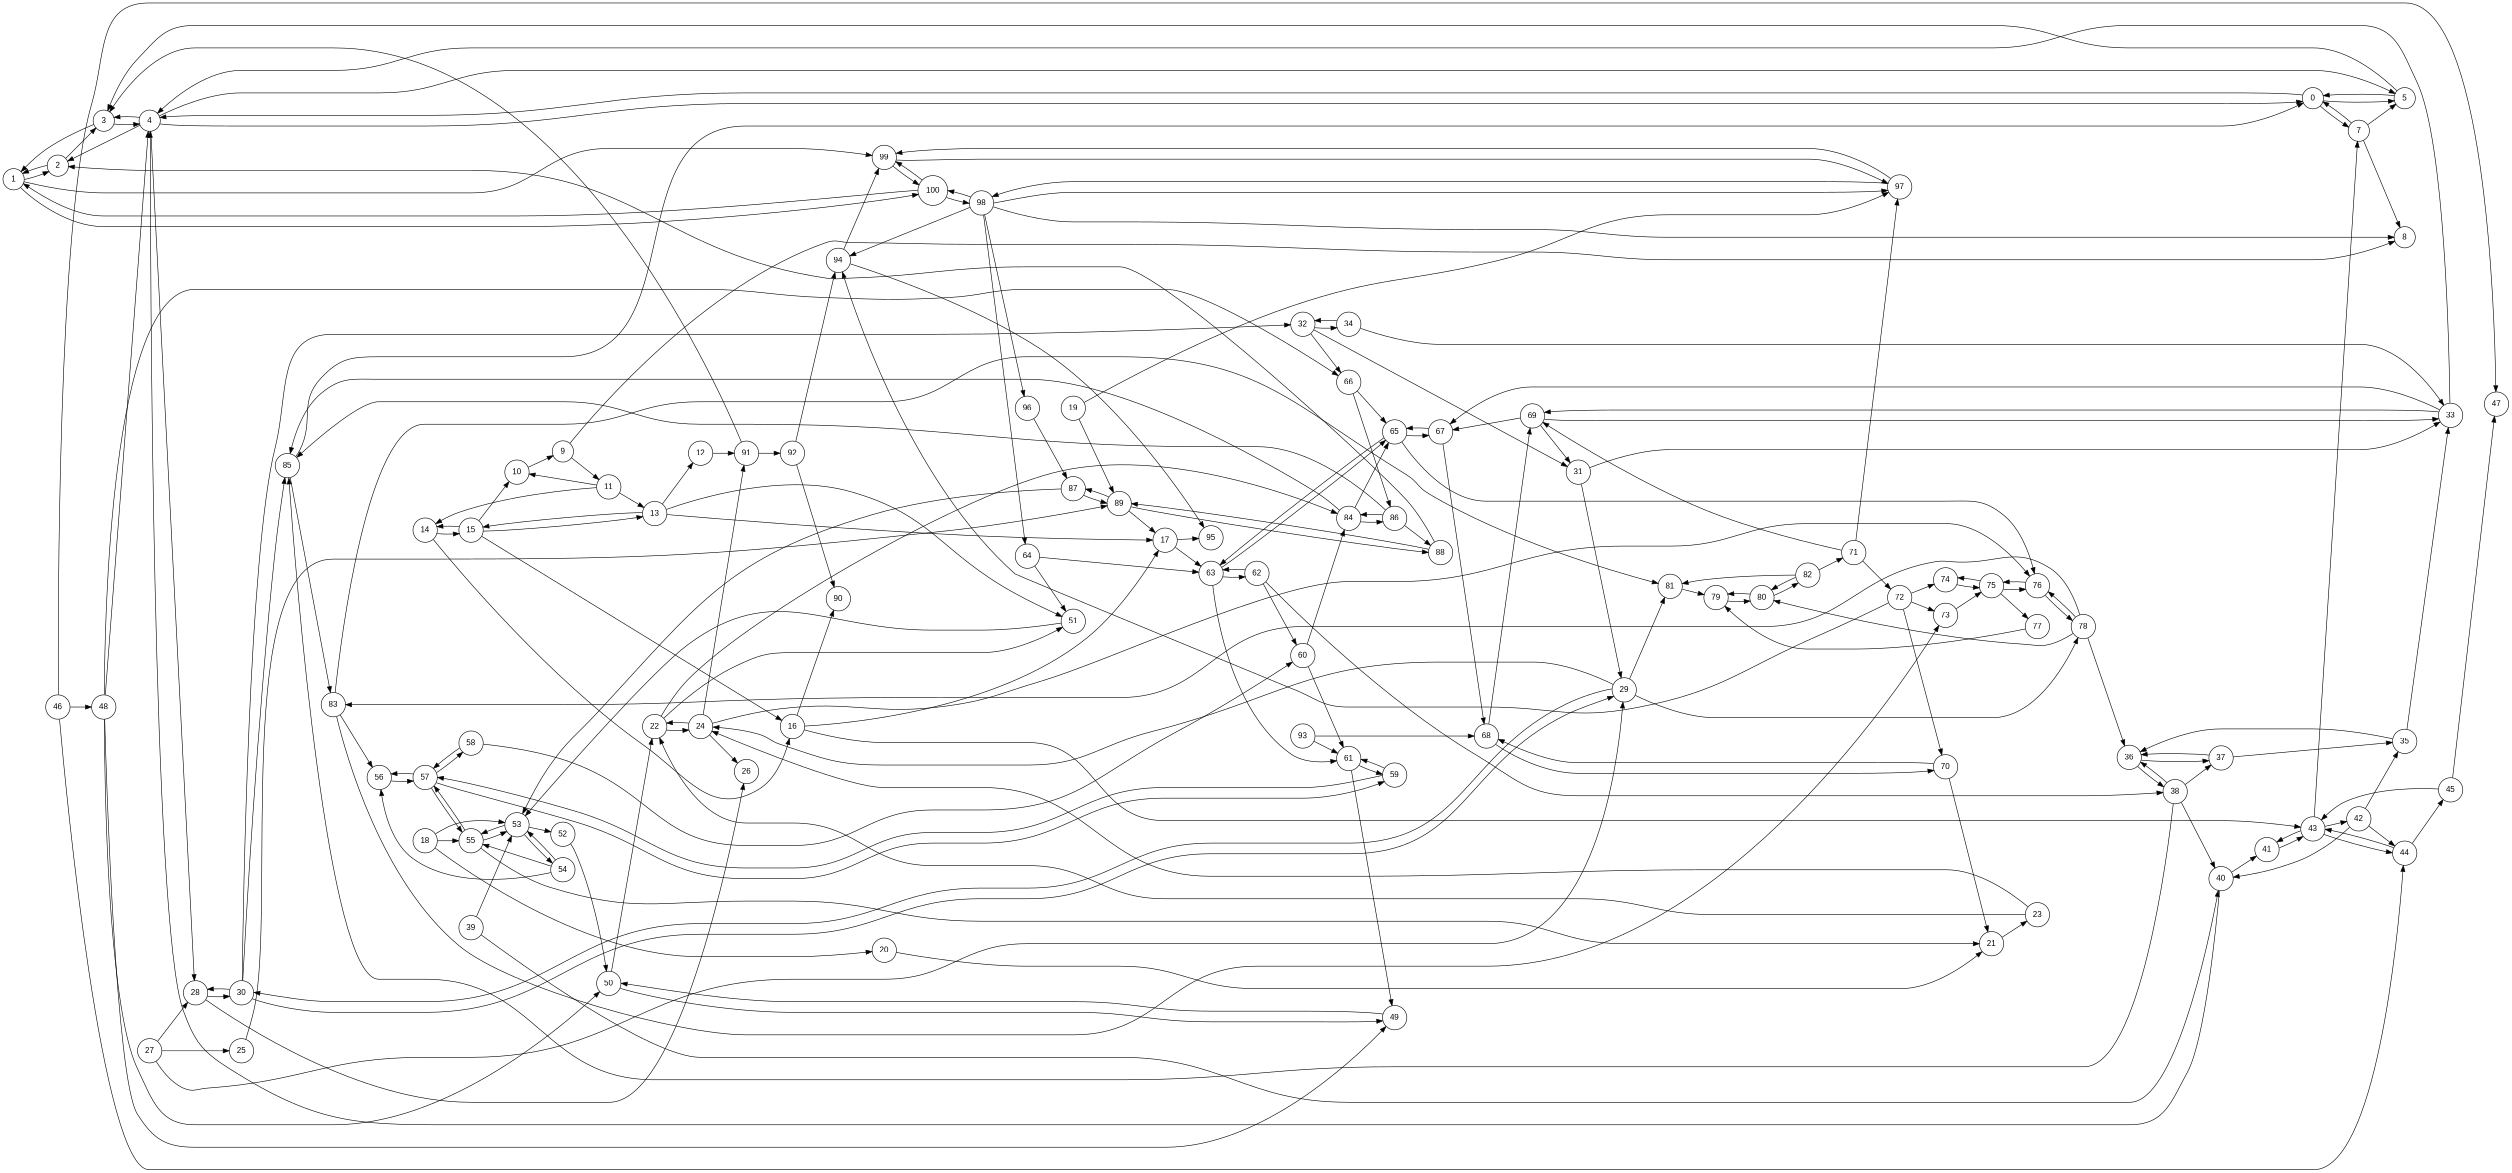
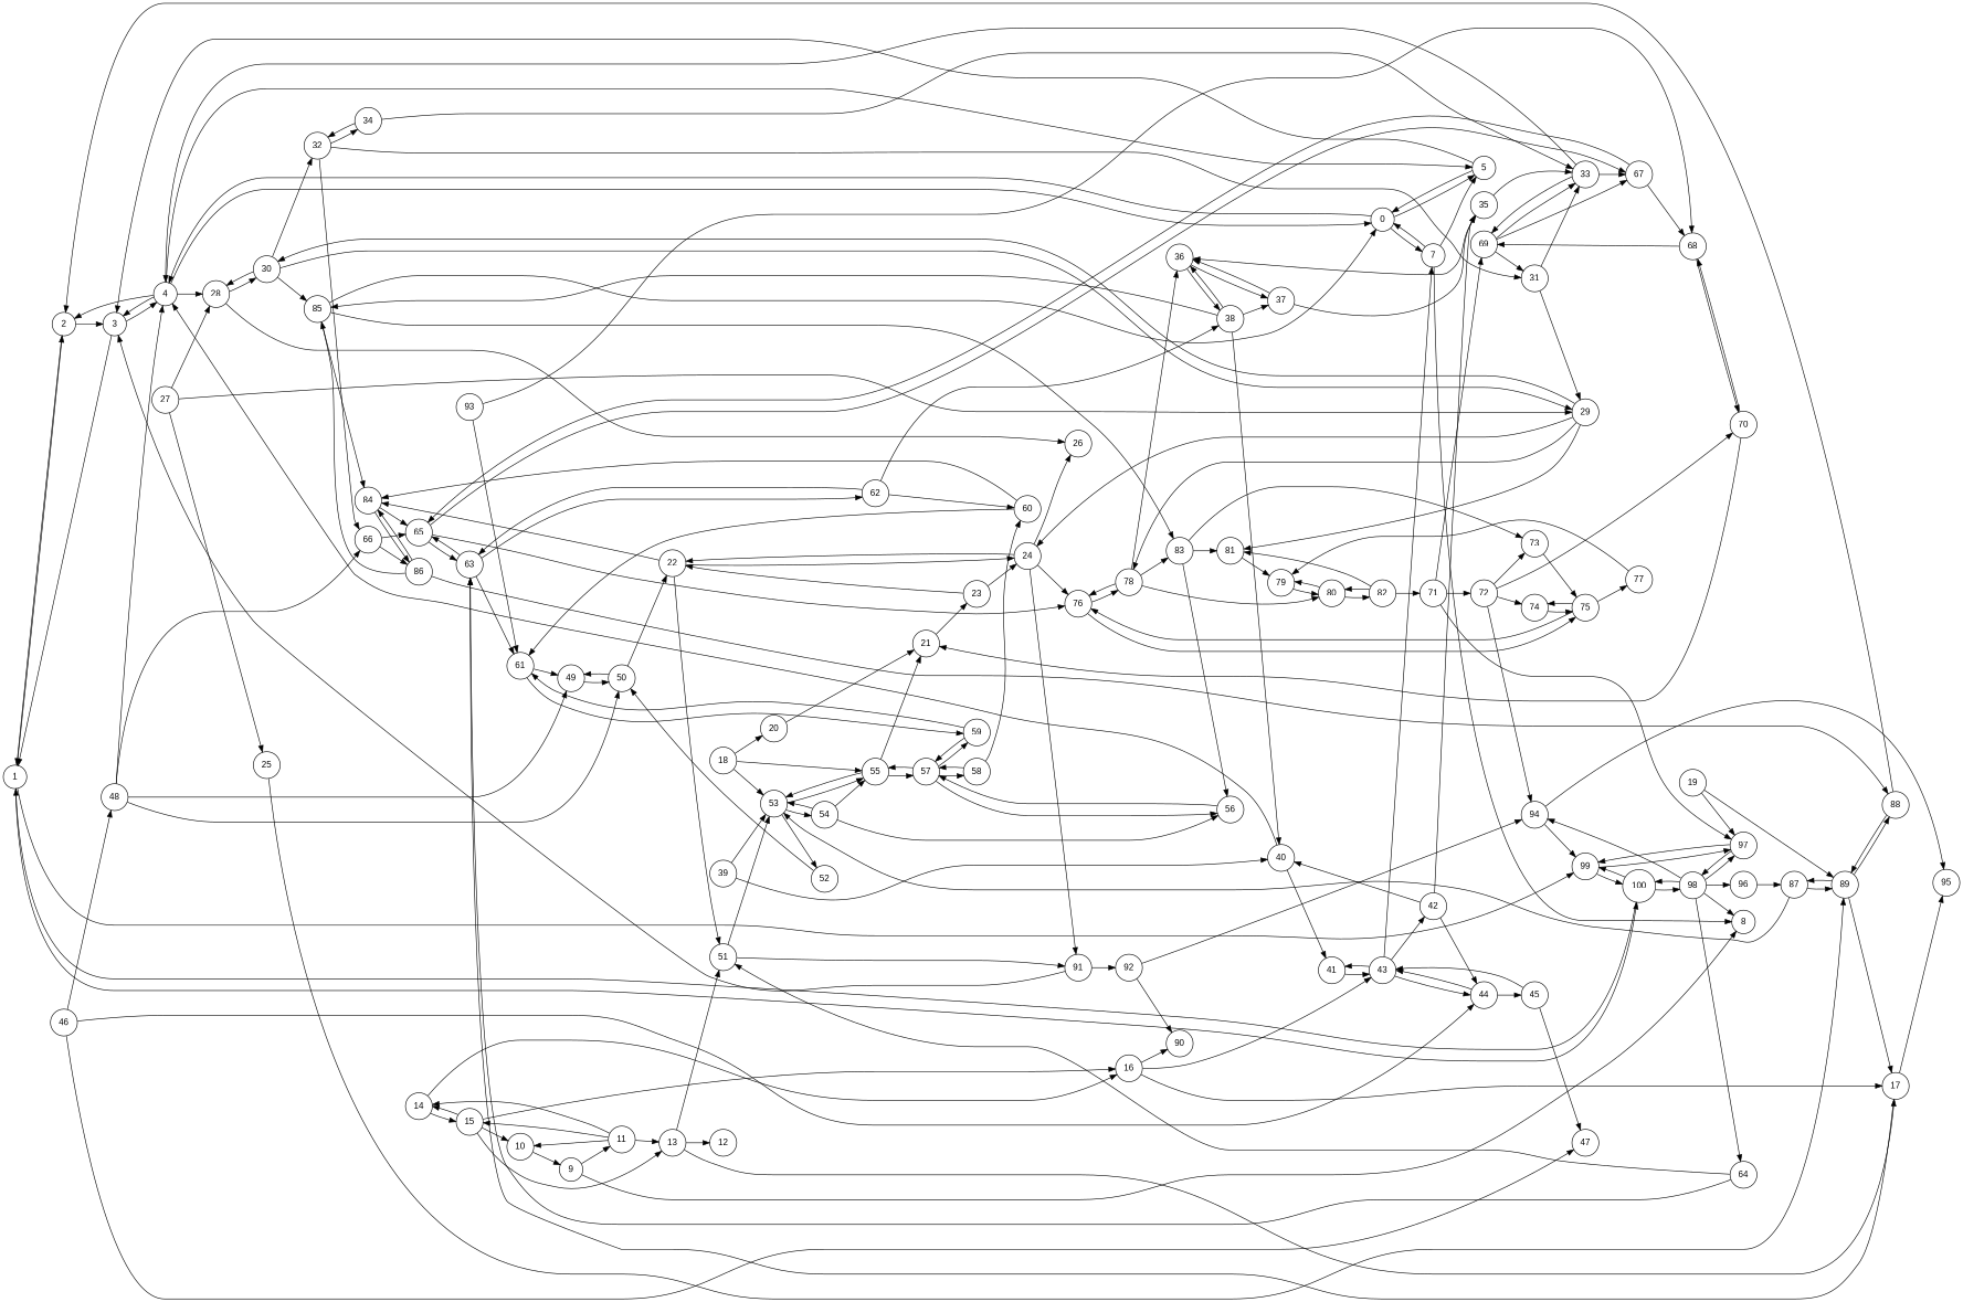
  digraph {
    rankdir=LR
    node [color=black fontname=Arial shape=circle]
    edge [color=black weight=2]
    1 [height=0.5 width=0.5]
    2 [height=0.5 width=0.5]
    99 [height=0.5 width=0.5]
    100 [height=0.5 width=0.5]
    3 [height=0.5 width=0.5]
    97 [height=0.5 width=0.5]
    98 [height=0.5 width=0.5]
    4 [height=0.5 width=0.5]
    8 [height=0.5 width=0.5]
    64 [height=0.5 width=0.5]
    94 [height=0.5 width=0.5]
    96 [height=0.5 width=0.5]
    5 [height=0.5 width=0.5]
    n14 [height=0.5 label=0 width=0.5]
    28 [height=0.5 width=0.5]
    7 [height=0.5 width=0.5]
    26 [height=0.5 width=0.5]
    30 [height=0.5 width=0.5]
    29 [height=0.5 width=0.5]
    32 [height=0.5 width=0.5]
    85 [height=0.5 width=0.5]
    52 [height=0.5 width=0.5]
    50 [height=0.5 width=0.5]
    9 [height=0.5 width=0.5]
    11 [height=0.5 width=0.5]
    10 [height=0.5 width=0.5]
    13 [height=0.5 width=0.5]
    14 [height=0.5 width=0.5]
    12 [height=0.5 width=0.5]
    15 [height=0.5 width=0.5]
    17 [height=0.5 width=0.5]
    51 [height=0.5 width=0.5]
    16 [height=0.5 width=0.5]
    63 [height=0.5 width=0.5]
    95 [height=0.5 width=0.5]
    53 [height=0.5 width=0.5]
    91 [height=0.5 width=0.5]
    43 [height=0.5 width=0.5]
    90 [height=0.5 width=0.5]
    61 [height=0.5 width=0.5]
    62 [height=0.5 width=0.5]
    65 [height=0.5 width=0.5]
    55 [height=0.5 width=0.5]
    54 [height=0.5 width=0.5]
    92 [height=0.5 width=0.5]
    41 [height=0.5 width=0.5]
    42 [height=0.5 width=0.5]
    44 [height=0.5 width=0.5]
    35 [height=0.5 width=0.5]
    40 [height=0.5 width=0.5]
    45 [height=0.5 width=0.5]
    49 [height=0.5 width=0.5]
    59 [height=0.5 width=0.5]
    38 [height=0.5 width=0.5]
    60 [height=0.5 width=0.5]
    76 [height=0.5 width=0.5]
    67 [height=0.5 width=0.5]
    18 [height=0.5 width=0.5]
    20 [height=0.5 width=0.5]
    21 [height=0.5 width=0.5]
    57 [height=0.5 width=0.5]
    23 [height=0.5 width=0.5]
    56 [height=0.5 width=0.5]
    58 [height=0.5 width=0.5]
    19 [height=0.5 width=0.5]
    89 [height=0.5 width=0.5]
    88 [height=0.5 width=0.5]
    87 [height=0.5 width=0.5]
    22 [height=0.5 width=0.5]
    24 [height=0.5 width=0.5]
    84 [height=0.5 width=0.5]
    86 [height=0.5 width=0.5]
    78 [height=0.5 width=0.5]
    75 [height=0.5 width=0.5]
    36 [height=0.5 width=0.5]
    80 [height=0.5 width=0.5]
    83 [height=0.5 width=0.5]
    74 [height=0.5 width=0.5]
    77 [height=0.5 width=0.5]
    25 [height=0.5 width=0.5]
    27 [height=0.5 width=0.5]
    81 [height=0.5 width=0.5]
    79 [height=0.5 width=0.5]
    31 [height=0.5 width=0.5]
    34 [height=0.5 width=0.5]
    66 [height=0.5 width=0.5]
    37 [height=0.5 width=0.5]
    82 [height=0.5 width=0.5]
    73 [height=0.5 width=0.5]
    33 [height=0.5 width=0.5]
    69 [height=0.5 width=0.5]
    68 [height=0.5 width=0.5]
    70 [height=0.5 width=0.5]
    39 [height=0.5 width=0.5]
    47 [height=0.5 width=0.5]
    46 [height=0.5 width=0.5]
    48 [height=0.5 width=0.5]
    71 [height=0.5 width=0.5]
    72 [height=0.5 width=0.5]
    93 [height=0.5 width=0.5]
    1 -> 2
    1 -> 99
    1 -> 100
    2 -> 1
    2 -> 3
    99 -> 100
    99 -> 97
    100 -> 1
    100 -> 99
    100 -> 98
    3 -> 1
    3 -> 4
    97 -> 99
    97 -> 98
    98 -> 100
    98 -> 97
    98 -> 8
    98 -> 64
    98 -> 94
    98 -> 96
    4 -> 2
    4 -> 3
    4 -> 5
    4 -> n14
    4 -> 28
    64 -> 51
    64 -> 63
    94 -> 99
    94 -> 95
    96 -> 87
    5 -> 3
    5 -> n14
    n14 -> 4
    n14 -> 5
    n14 -> 7
    28 -> 26
    28 -> 30
    7 -> 8
    7 -> 5
    7 -> n14
    30 -> 28
    30 -> 29
    30 -> 32
    30 -> 85
    29 -> 30
    29 -> 24
    29 -> 78
    29 -> 81
    32 -> 31
    32 -> 34
    32 -> 66
    85 -> n14
-   84 -> 85
+   85 -> 84
    85 -> 83
    52 -> 50
    50 -> 49
    50 -> 22
    9 -> 8
    9 -> 11
    11 -> 10
    11 -> 13
    11 -> 14
    10 -> 9
    13 -> 12
-   13 -> 15
+   11 -> 15
    13 -> 17
    13 -> 51
    14 -> 15
    14 -> 16
    15 -> 10
    15 -> 13
    15 -> 14
    15 -> 16
    17 -> 63
    17 -> 95
    51 -> 53
-   12 -> 91
+   51 -> 91
    16 -> 17
    16 -> 43
    16 -> 90
    63 -> 61
    63 -> 62
    63 -> 65
    53 -> 52
    53 -> 55
    53 -> 54
    91 -> 3
    91 -> 92
    43 -> 7
    43 -> 41
    43 -> 42
    43 -> 44
    61 -> 49
    61 -> 59
    62 -> 63
    62 -> 38
    62 -> 60
    65 -> 63
    65 -> 76
    65 -> 67
    55 -> 53
    55 -> 21
    55 -> 57
    54 -> 53
    54 -> 55
    54 -> 56
    92 -> 94
    92 -> 90
    41 -> 43
    42 -> 44
    42 -> 35
    42 -> 40
    44 -> 43
    44 -> 45
    35 -> 36
    35 -> 33
    40 -> 4
    40 -> 41
    45 -> 43
    45 -> 47
    49 -> 50
    59 -> 61
    59 -> 57
    38 -> 85
    38 -> 40
    38 -> 36
    38 -> 37
    60 -> 61
    60 -> 84
    76 -> 78
    76 -> 75
    67 -> 65
    67 -> 68
    18 -> 53
    18 -> 55
    18 -> 20
    20 -> 21
    21 -> 23
    57 -> 55
    57 -> 59
    57 -> 56
    57 -> 58
    23 -> 22
    23 -> 24
    56 -> 57
    58 -> 60
    58 -> 57
    19 -> 97
    19 -> 89
    89 -> 17
    89 -> 88
    89 -> 87
    88 -> 2
    88 -> 89
    87 -> 53
    87 -> 89
    22 -> 51
    22 -> 24
    22 -> 84
    24 -> 26
    24 -> 91
    24 -> 76
    24 -> 22
    84 -> 65
    84 -> 86
    86 -> 85
    86 -> 88
    86 -> 84
    78 -> 76
    78 -> 36
    78 -> 80
    78 -> 83
    75 -> 76
    75 -> 74
    75 -> 77
    36 -> 38
    36 -> 37
    80 -> 79
    80 -> 82
    83 -> 56
    83 -> 81
    83 -> 73
    74 -> 75
    77 -> 79
    25 -> 89
    27 -> 28
    27 -> 29
    27 -> 25
    81 -> 79
    79 -> 80
    31 -> 29
    31 -> 33
    34 -> 32
    34 -> 33
    66 -> 65
    66 -> 86
    37 -> 35
    37 -> 36
    82 -> 80
    82 -> 81
    82 -> 71
    73 -> 75
    33 -> 4
    33 -> 67
    33 -> 69
    69 -> 67
    69 -> 31
    69 -> 33
    68 -> 69
    68 -> 70
    70 -> 21
    70 -> 68
    39 -> 53
    39 -> 40
    46 -> 44
    46 -> 47
    46 -> 48
    48 -> 4
    48 -> 50
    48 -> 49
    48 -> 66
    71 -> 97
    71 -> 69
    71 -> 72
    72 -> 94
    72 -> 74
    72 -> 73
    72 -> 70
    93 -> 61
    93 -> 68
  }
